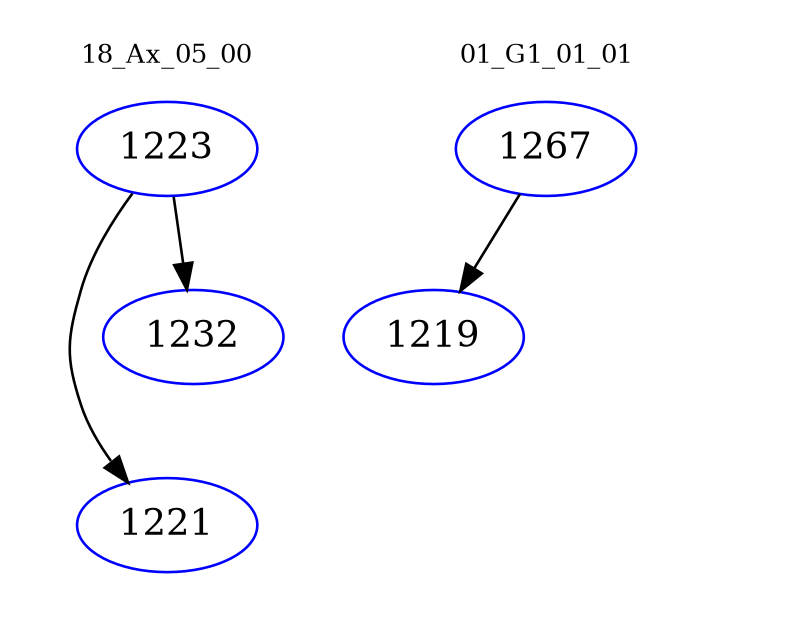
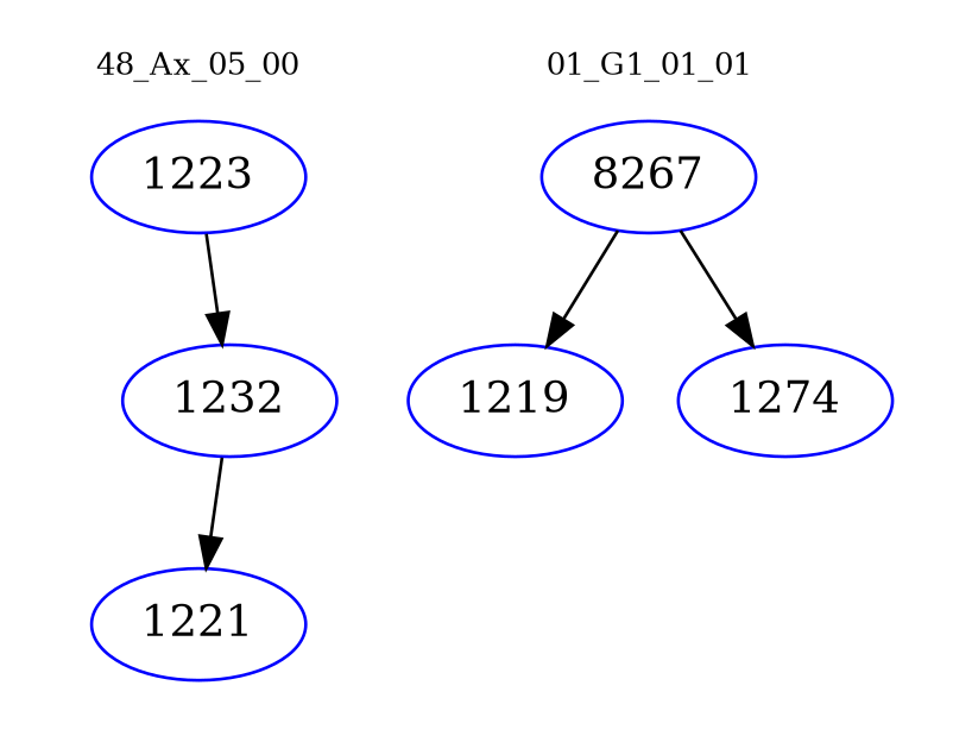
  digraph {
    node [color=blue]
    edge [color=black]
    n1 [label=1223]
    n2 [label=1221]
    n3 [label=1232]
-   n4 [label=1267]
+   n4 [label=8267]
    n5 [label=1219]
+   n6 [label=1274]
    subgraph cluster_1 {
      color=white
      fontsize=10
-     label="18_Ax_05_00"
+     label="48_Ax_05_00"
      n1
      n2
      n3
    }
    subgraph cluster_2 {
      color=white
      fontsize=10
      label="01_G1_01_01"
      n4
      n5
+     n6
    }
-   n1 -> n2
+   n3 -> n2
    n1 -> n3
    n4 -> n5
+   n4 -> n6
  }
